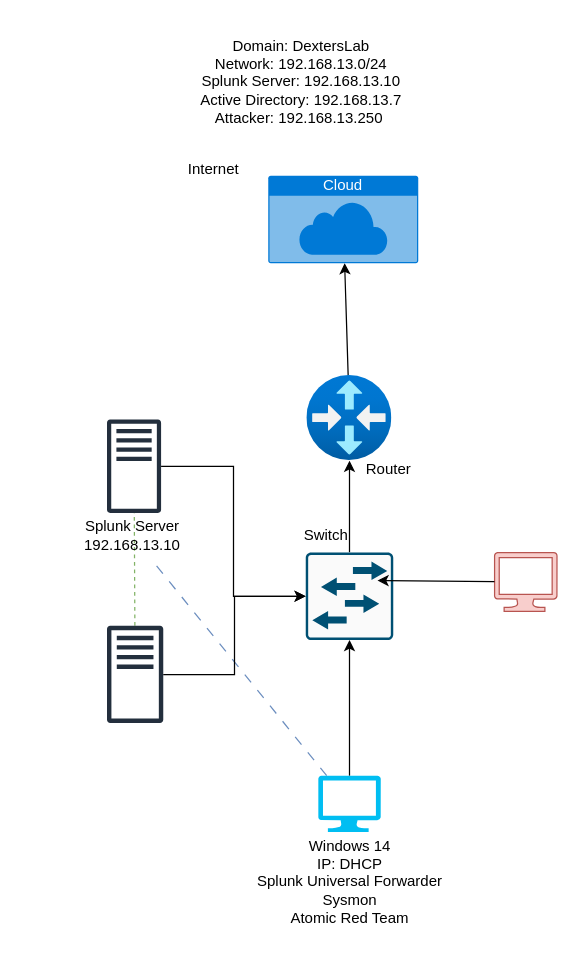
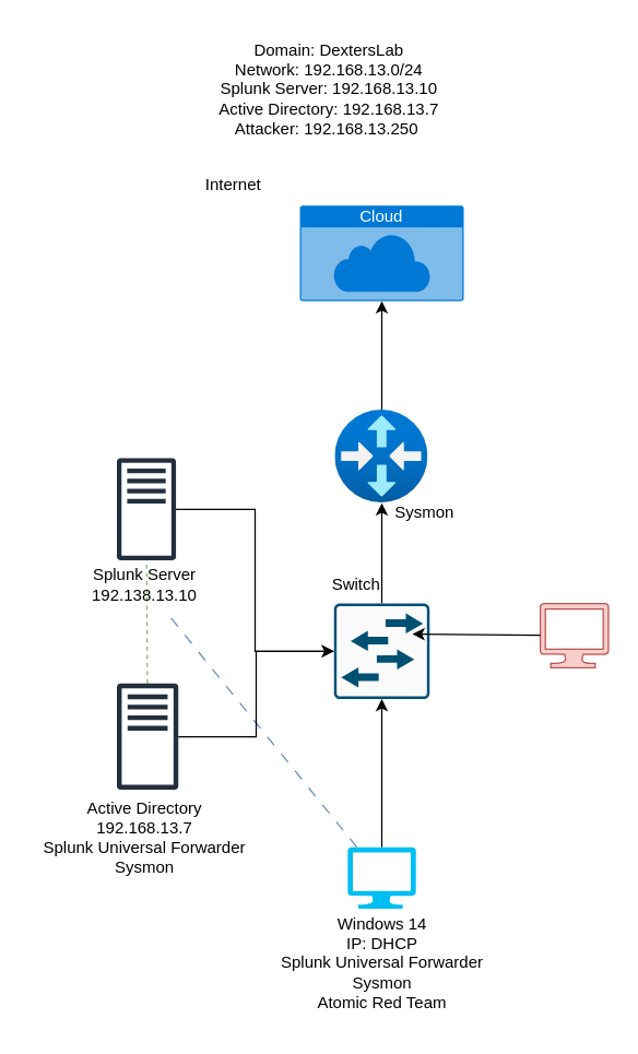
  <mxCell id="0" />
  <mxCell id="1" parent="0" />
  <mxCell id="2" style="rounded=0;orthogonalLoop=1;jettySize=auto;html=1;dashed=1;endArrow=none;endFill=0;fillColor=#d5e8d4;strokeColor=#82b366;" edge="1" parent="1" source="3" target="4"><mxGeometry relative="1" as="geometry" /></mxCell>
  <mxCell id="3" value="" style="sketch=0;outlineConnect=0;fontColor=#232F3E;gradientColor=none;fillColor=#232F3D;strokeColor=none;dashed=0;verticalLabelPosition=bottom;verticalAlign=top;align=center;html=1;fontSize=12;fontStyle=0;aspect=fixed;pointerEvents=1;shape=mxgraph.aws4.traditional_server;" vertex="1" parent="1"><mxGeometry x="85" y="500" width="45" height="78" as="geometry" /></mxCell>
  <mxCell id="4" value="" style="sketch=0;outlineConnect=0;fontColor=#232F3E;gradientColor=none;fillColor=#232F3D;strokeColor=none;dashed=0;verticalLabelPosition=bottom;verticalAlign=top;align=center;html=1;fontSize=12;fontStyle=0;aspect=fixed;pointerEvents=1;shape=mxgraph.aws4.traditional_server;" vertex="1" parent="1"><mxGeometry x="85" y="335" width="43.27" height="75" as="geometry" /></mxCell>
  <mxCell id="5" style="rounded=0;orthogonalLoop=1;jettySize=auto;html=1;dashed=1;dashPattern=8 8;endArrow=none;endFill=0;fillColor=#dae8fc;strokeColor=#6c8ebf;" edge="1" parent="1" source="6" target="18"><mxGeometry relative="1" as="geometry" /></mxCell>
  <mxCell id="6" value="" style="verticalLabelPosition=bottom;html=1;verticalAlign=top;align=center;strokeColor=none;fillColor=#00BEF2;shape=mxgraph.azure.computer;pointerEvents=1;" vertex="1" parent="1"><mxGeometry x="254" y="620" width="50" height="45" as="geometry" /></mxCell>
  <mxCell id="7" value="" style="verticalLabelPosition=bottom;html=1;verticalAlign=top;align=center;strokeColor=#b85450;fillColor=#f8cecc;shape=mxgraph.azure.computer;pointerEvents=1;" vertex="1" parent="1"><mxGeometry x="395" y="441.5" width="50" height="47" as="geometry" /></mxCell>
  <mxCell id="8" style="edgeStyle=orthogonalEdgeStyle;rounded=0;orthogonalLoop=1;jettySize=auto;html=1;" edge="1" parent="1" source="9" target="11"><mxGeometry relative="1" as="geometry" /></mxCell>
  <mxCell id="9" value="" style="sketch=0;points=[[0.015,0.015,0],[0.985,0.015,0],[0.985,0.985,0],[0.015,0.985,0],[0.25,0,0],[0.5,0,0],[0.75,0,0],[1,0.25,0],[1,0.5,0],[1,0.75,0],[0.75,1,0],[0.5,1,0],[0.25,1,0],[0,0.75,0],[0,0.5,0],[0,0.25,0]];verticalLabelPosition=bottom;html=1;verticalAlign=top;aspect=fixed;align=center;pointerEvents=1;shape=mxgraph.cisco19.rect;prIcon=l2_switch;fillColor=#FAFAFA;strokeColor=#005073;" vertex="1" parent="1"><mxGeometry x="244" y="441.5" width="70" height="70" as="geometry" /></mxCell>
  <mxCell id="10" style="rounded=0;orthogonalLoop=1;jettySize=auto;html=1;" edge="1" parent="1" source="11" target="12"><mxGeometry relative="1" as="geometry" /></mxCell>
  <mxCell id="11" value="" style="image;aspect=fixed;html=1;points=[];align=center;fontSize=12;image=img/lib/azure2/networking/Virtual_Router.svg;" vertex="1" parent="1"><mxGeometry x="245" y="300" width="68" height="68" as="geometry" /></mxCell>
- <mxCell id="12" value="Cloud" style="html=1;whiteSpace=wrap;strokeColor=none;fillColor=#0079D6;labelPosition=center;verticalLabelPosition=middle;verticalAlign=top;align=center;fontSize=12;outlineConnect=0;spacingTop=-6;fontColor=#FFFFFF;sketch=0;shape=mxgraph.sitemap.cloud;" vertex="1" parent="1"><mxGeometry x="214" y="140" width="120" height="70" as="geometry" /></mxCell>
+ <mxCell id="12" value="Cloud" style="html=1;whiteSpace=wrap;strokeColor=none;fillColor=#0079D6;labelPosition=center;verticalLabelPosition=middle;verticalAlign=top;align=center;fontSize=12;outlineConnect=0;spacingTop=-6;fontColor=#FFFFFF;sketch=0;shape=mxgraph.sitemap.cloud;" vertex="1" parent="1"><mxGeometry x="219" y="150" width="120" height="70" as="geometry" /></mxCell>
  <mxCell id="13" style="rounded=0;orthogonalLoop=1;jettySize=auto;html=1;entryX=0.5;entryY=1;entryDx=0;entryDy=0;entryPerimeter=0;" edge="1" parent="1" source="6" target="9"><mxGeometry relative="1" as="geometry" /></mxCell>
  <mxCell id="14" style="rounded=0;orthogonalLoop=1;jettySize=auto;html=1;entryX=0.82;entryY=0.32;entryDx=0;entryDy=0;entryPerimeter=0;" edge="1" parent="1" source="7" target="9"><mxGeometry relative="1" as="geometry" /></mxCell>
  <mxCell id="15" style="edgeStyle=orthogonalEdgeStyle;rounded=0;orthogonalLoop=1;jettySize=auto;html=1;entryX=0;entryY=0.5;entryDx=0;entryDy=0;entryPerimeter=0;" edge="1" parent="1" source="3" target="9"><mxGeometry relative="1" as="geometry" /></mxCell>
  <mxCell id="16" style="edgeStyle=orthogonalEdgeStyle;rounded=0;orthogonalLoop=1;jettySize=auto;html=1;entryX=0;entryY=0.5;entryDx=0;entryDy=0;entryPerimeter=0;" edge="1" parent="1" source="4" target="9"><mxGeometry relative="1" as="geometry" /></mxCell>
  <mxCell id="17" value="Domain: DextersLab&lt;div&gt;Network: 192.168.13.0/24&lt;/div&gt;&lt;div&gt;Splunk Server: 192.168.13.10&lt;/div&gt;&lt;div&gt;Active Directory: 192.168.13.7&lt;/div&gt;&lt;div&gt;Attacker: 192.168.13.250&amp;nbsp;&lt;/div&gt;" style="text;html=1;align=center;verticalAlign=middle;resizable=0;points=[];autosize=1;strokeColor=none;fillColor=none;" vertex="1" parent="1"><mxGeometry x="150" y="20" width="180" height="90" as="geometry" /></mxCell>
- <mxCell id="18" value="Splunk Server&lt;div&gt;192.168.13.10&lt;/div&gt;" style="text;html=1;align=center;verticalAlign=middle;resizable=0;points=[];autosize=1;strokeColor=none;fillColor=none;" vertex="1" parent="1"><mxGeometry x="55" y="408" width="100" height="40" as="geometry" /></mxCell>
+ <mxCell id="18" value="Splunk Server&lt;div&gt;192.138.13.10&lt;/div&gt;" style="text;html=1;align=center;verticalAlign=middle;resizable=0;points=[];autosize=1;strokeColor=none;fillColor=none;" vertex="1" parent="1"><mxGeometry x="55" y="408" width="100" height="40" as="geometry" /></mxCell>
+ <mxCell id="19" value="Active Directory&lt;div&gt;192.168.13.7&lt;/div&gt;&lt;div&gt;Splunk Universal Forwarder&lt;/div&gt;&lt;div&gt;Sysmon&lt;/div&gt;" style="text;html=1;align=center;verticalAlign=middle;resizable=0;points=[];autosize=1;strokeColor=none;fillColor=none;" vertex="1" parent="1"><mxGeometry x="20" y="578" width="170" height="70" as="geometry" /></mxCell>
  <mxCell id="20" value="Internet" style="text;html=1;align=center;verticalAlign=middle;resizable=0;points=[];autosize=1;strokeColor=none;fillColor=none;" vertex="1" parent="1"><mxGeometry x="140" y="120" width="60" height="30" as="geometry" /></mxCell>
- <mxCell id="21" value="Router" style="text;html=1;align=center;verticalAlign=middle;resizable=0;points=[];autosize=1;strokeColor=none;fillColor=none;" vertex="1" parent="1"><mxGeometry x="280" y="360" width="60" height="30" as="geometry" /></mxCell>
+ <mxCell id="21" value="Sysmon" style="text;html=1;align=center;verticalAlign=middle;resizable=0;points=[];autosize=1;strokeColor=none;fillColor=none;" vertex="1" parent="1"><mxGeometry x="280" y="360" width="60" height="30" as="geometry" /></mxCell>
  <mxCell id="22" value="Switch" style="text;html=1;align=center;verticalAlign=middle;resizable=0;points=[];autosize=1;strokeColor=none;fillColor=none;" vertex="1" parent="1"><mxGeometry x="230" y="413" width="60" height="30" as="geometry" /></mxCell>
  <mxCell id="23" value="Windows 14&lt;div&gt;IP: DHCP&lt;/div&gt;&lt;div&gt;Splunk Universal Forwarder&lt;/div&gt;&lt;div&gt;Sysmon&lt;/div&gt;&lt;div&gt;Atomic Red Team&lt;/div&gt;" style="text;html=1;align=center;verticalAlign=middle;resizable=0;points=[];autosize=1;strokeColor=none;fillColor=none;" vertex="1" parent="1"><mxGeometry x="194" y="660" width="170" height="90" as="geometry" /></mxCell>
